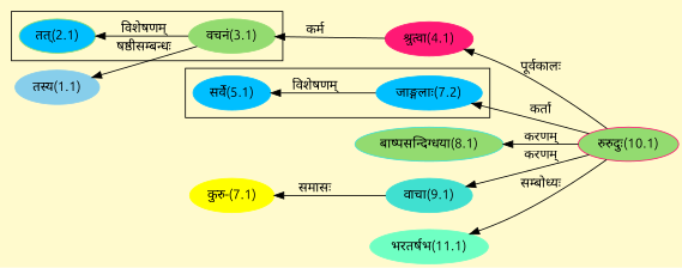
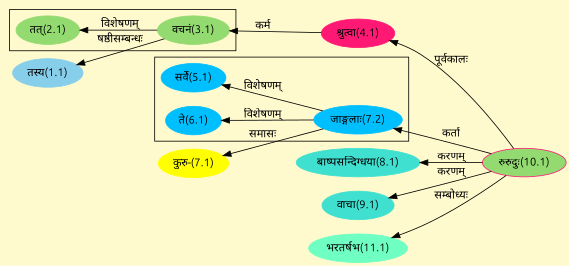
  digraph {
    bgcolor=lemonchiffon1
    compound=true
    fontname=Ubuntu
    rankdir=LR
    node [color="#00BFFF" fontname=Ubuntu style=filled]
    edge [dir=back fontname=Ubuntu]
-   n1 [color="#93DB70" label="तत्(2.1)" fillcolor="#00BFFF"]
+   n1 [color="#93DB70" label="तत्(2.1)"]
    n2 [color="#93DB70" label="वचनं(3.1)"]
    n3 [label="सर्वे(5.1)"]
    n4 [label="जाङ्गलाः(7.2)"]
+   n5 [label="ते(6.1)"]
    n6 [color="#FF1975" label="श्रुत्वा(4.1)"]
    n7 [color="#FF1975" fillcolor="#93DB70" label="रुरुदुः(10.1)"]
    n8 [color="#87CEEB" label="तस्य(1.1)"]
    n9 [color="#FFFF00" label="कुरु-(7.1)"]
-   n10 [color="#40E0D0" label="बाष्पसन्दिग्धया(8.1)" fillcolor="#93DB70"]
+   n10 [color="#40E0D0" label="बाष्पसन्दिग्धया(8.1)"]
    n11 [color="#40E0D0" label="वाचा(9.1)"]
    n12 [color="#6FFFC3" label="भरतर्षभ(11.1)"]
    subgraph cluster_1 {
      n1
      n2
    }
    subgraph cluster_2 {
      n3
      n4
+     n5
    }
    n1 -> n2 [label="विशेषणम्"]
    n2 -> n6 [label="कर्म"]
    n3 -> n4 [label="विशेषणम्"]
    n4 -> n7 [label="कर्ता"]
+   n5 -> n4 [label="विशेषणम्"]
    n6 -> n7 [label="पूर्वकालः"]
    n8 -> n2 [label="षष्ठीसम्बन्धः"]
-   n9 -> n11 [label="समासः"]
+   n9 -> n4 [label="समासः"]
    n10 -> n7 [label="करणम्"]
    n11 -> n7 [label="करणम्"]
    n12 -> n7 [label="सम्बोध्यः"]
  }
